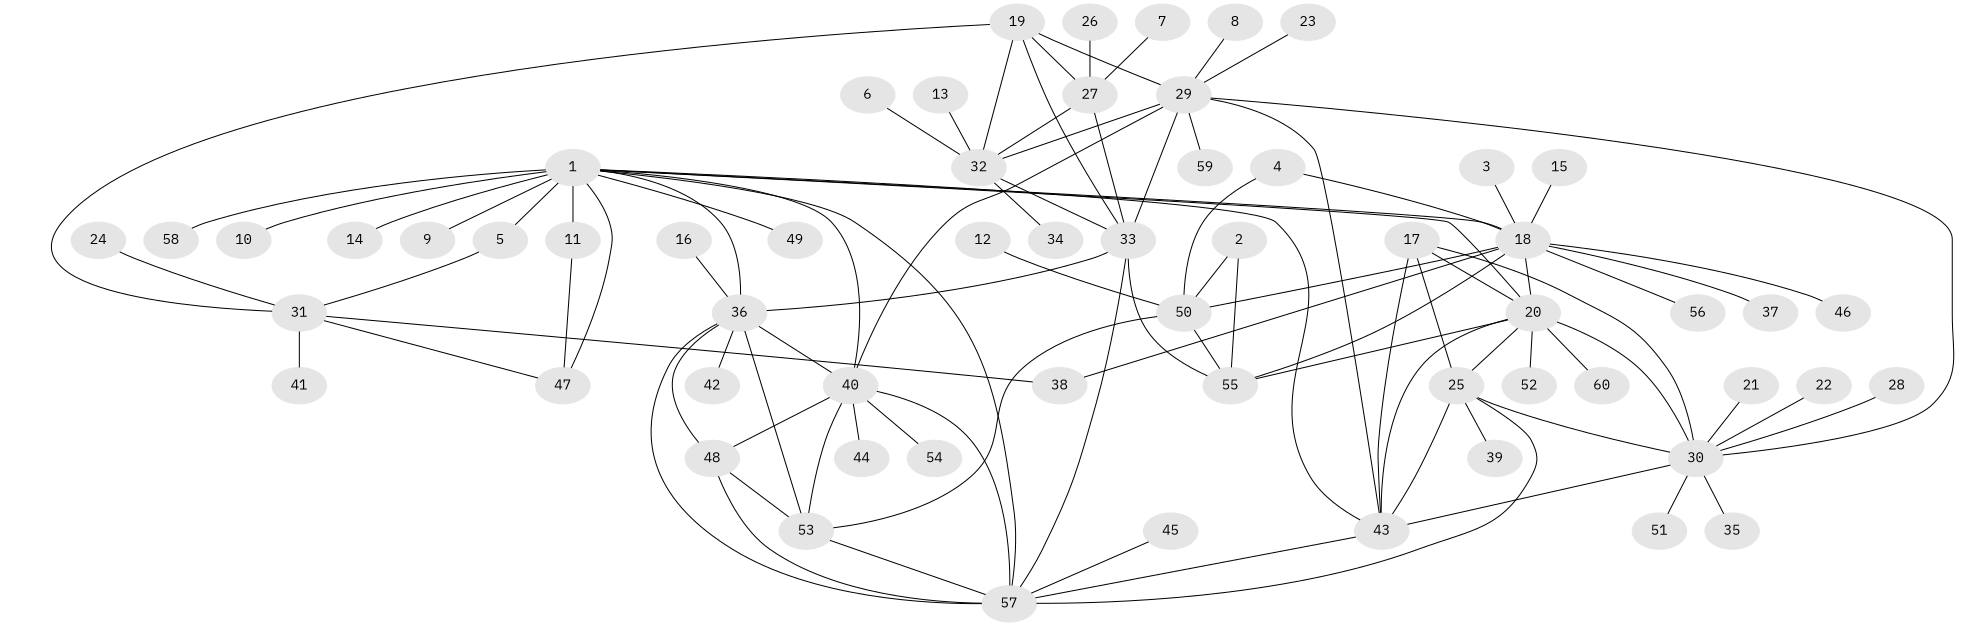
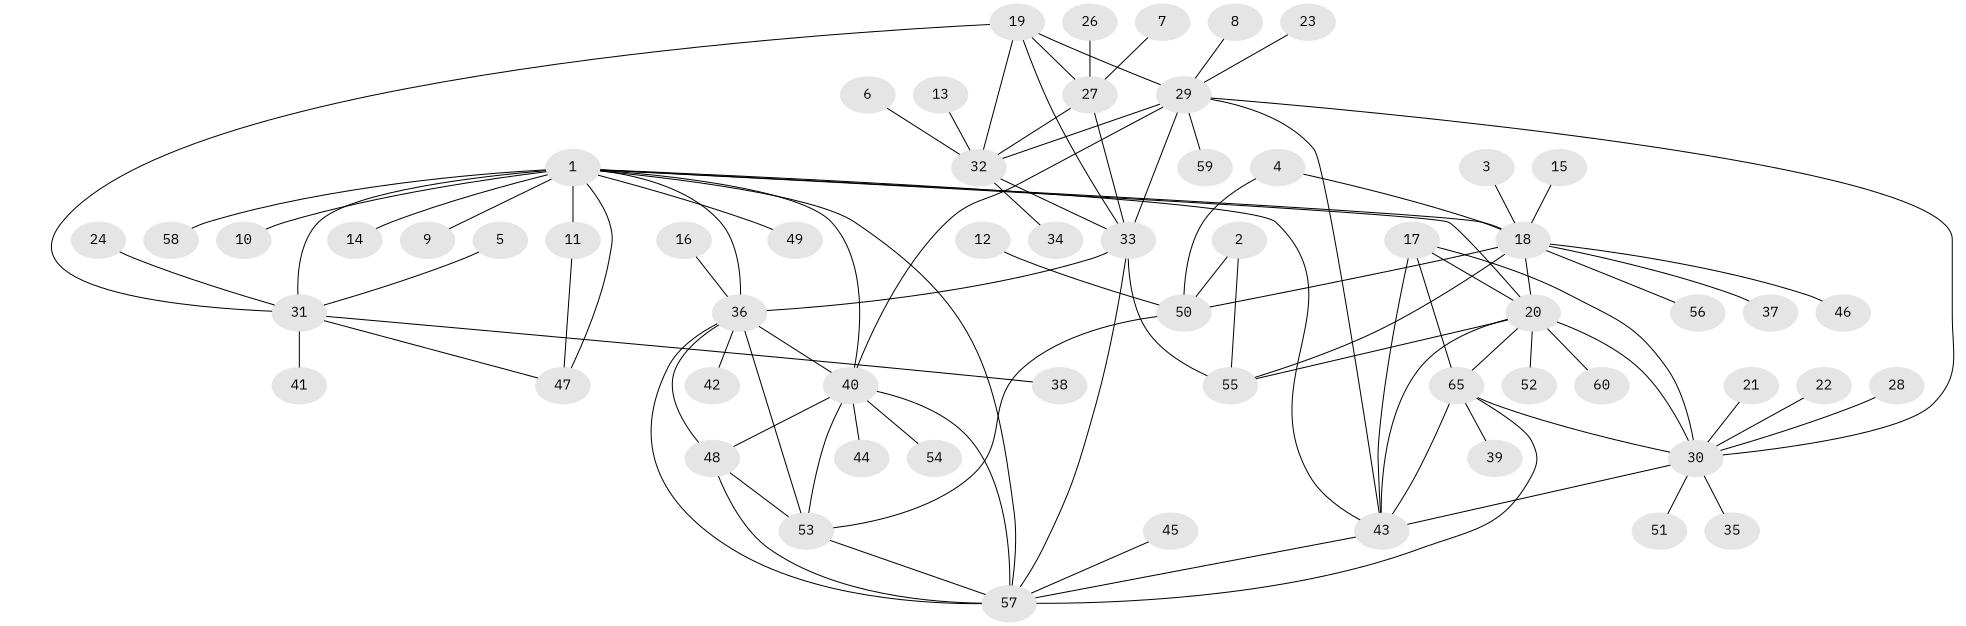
  graph {
    fontname="IBM Plex Mono"
    node [color=gray90 fontname="IBM Plex Mono" style=filled]
    edge [fontname="IBM Plex Mono" weight=1.0]
    1
    9
    10
    11
    14
    18
    20
    31
    36
    40
    43
    47
    49
    57
    58
    50
    55
    37
    38
    46
    56
-   25
+   25 [label=65]
    30
    52
    60
    41
    42
    48
    53
    44
    54
    2
    3
    4
    5
    6
    32
    33
    34
    7
    27
    8
    29
    59
    12
    13
    15
    16
    17
    39
    35
    51
    19
    21
    22
    23
    24
    26
    28
    45
    1 -- 9
    1 -- 10
    1 -- 11 [weight=3.0]
    1 -- 14
    1 -- 18
    1 -- 20
-   1 -- 5 [weight=3.0]
+   1 -- 31 [weight=3.0]
    1 -- 36
    1 -- 40
    1 -- 43
    1 -- 47 [weight=3.0]
    1 -- 49
    1 -- 57
    1 -- 58
    11 -- 47
    18 -- 20
    18 -- 50
    18 -- 55 [weight=2.0]
    18 -- 37
-   18 -- 38
    18 -- 46
    18 -- 56
    20 -- 43 [weight=2.0]
    20 -- 55
    20 -- 25 [weight=2.0]
    20 -- 30 [weight=2.0]
    20 -- 52
    20 -- 60
    31 -- 47
    31 -- 38
    31 -- 41
    36 -- 40
    36 -- 57
    36 -- 42
    36 -- 48
    36 -- 53 [weight=2.0]
    40 -- 57
    40 -- 48
    40 -- 53 [weight=2.0]
    40 -- 44
    40 -- 54
    43 -- 57
-   50 -- 55 [weight=2.0]
    50 -- 53
    25 -- 43
    25 -- 57
    25 -- 30
    25 -- 39
    30 -- 43
    30 -- 35
    30 -- 51
    48 -- 57
    48 -- 53 [weight=2.0]
    53 -- 57 [weight=2.0]
    2 -- 50 [weight=2.0]
    2 -- 55 [weight=4.0]
    3 -- 18
    4 -- 18 [weight=2.0]
    4 -- 50
    5 -- 31
    6 -- 32
    32 -- 33
    32 -- 34
    33 -- 36
    33 -- 57
    33 -- 55
    7 -- 27
    27 -- 32
    27 -- 33
    8 -- 29
    29 -- 40
    29 -- 43
    29 -- 30
    29 -- 32
    29 -- 33
    29 -- 59
    12 -- 50
    13 -- 32
    15 -- 18
    16 -- 36
    17 -- 20 [weight=2.0]
    17 -- 43
    17 -- 25
    17 -- 30
    19 -- 31
    19 -- 32 [weight=2.0]
    19 -- 33 [weight=2.0]
    19 -- 27 [weight=2.0]
    19 -- 29 [weight=2.0]
    21 -- 30
    22 -- 30
    23 -- 29
    24 -- 31
    26 -- 27
    28 -- 30
    45 -- 57
  }
